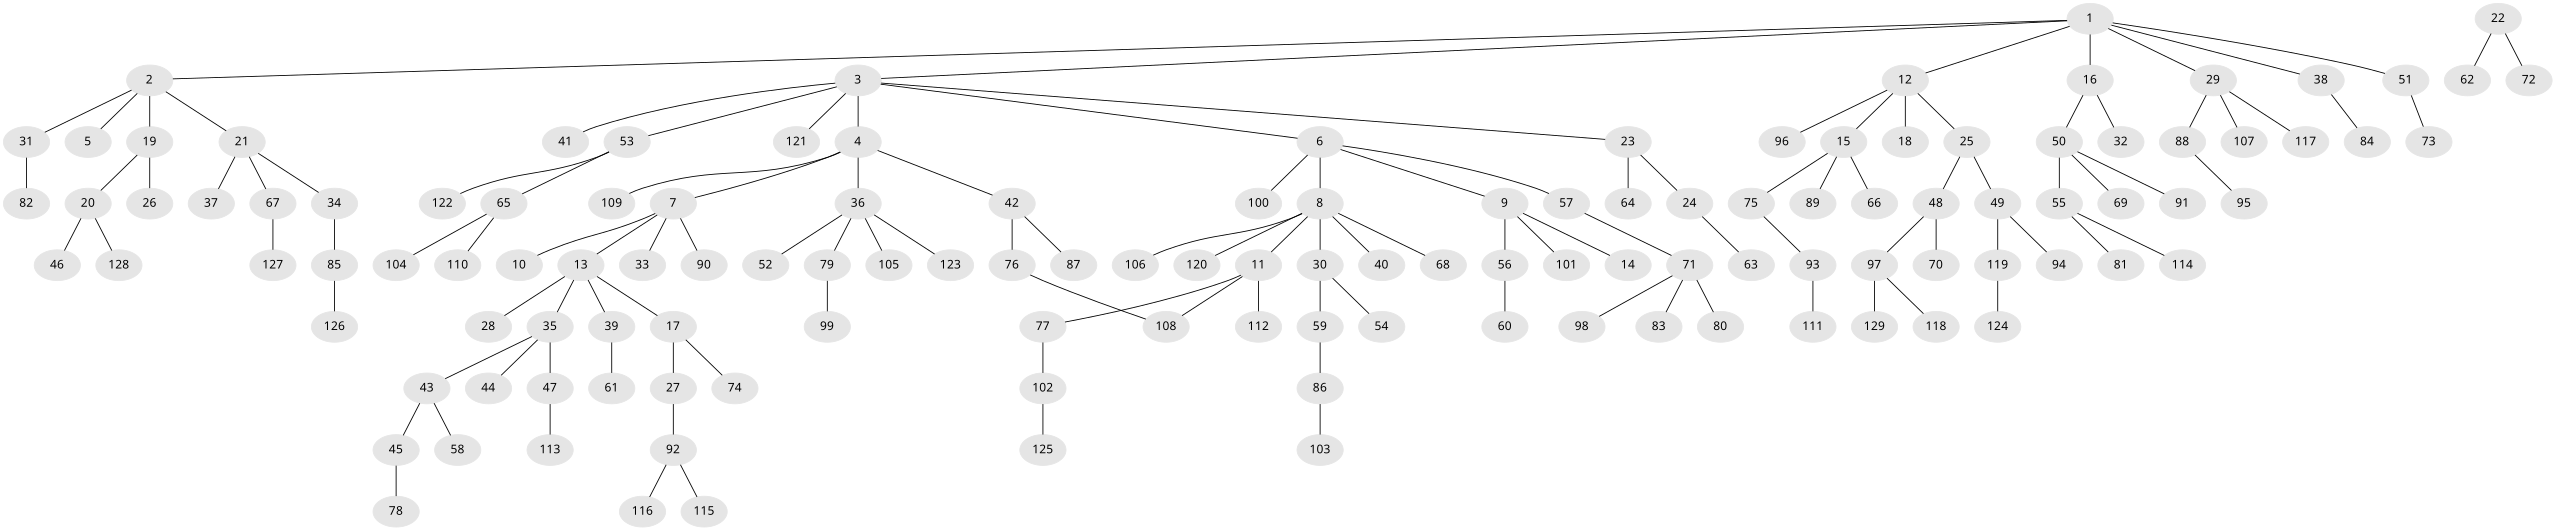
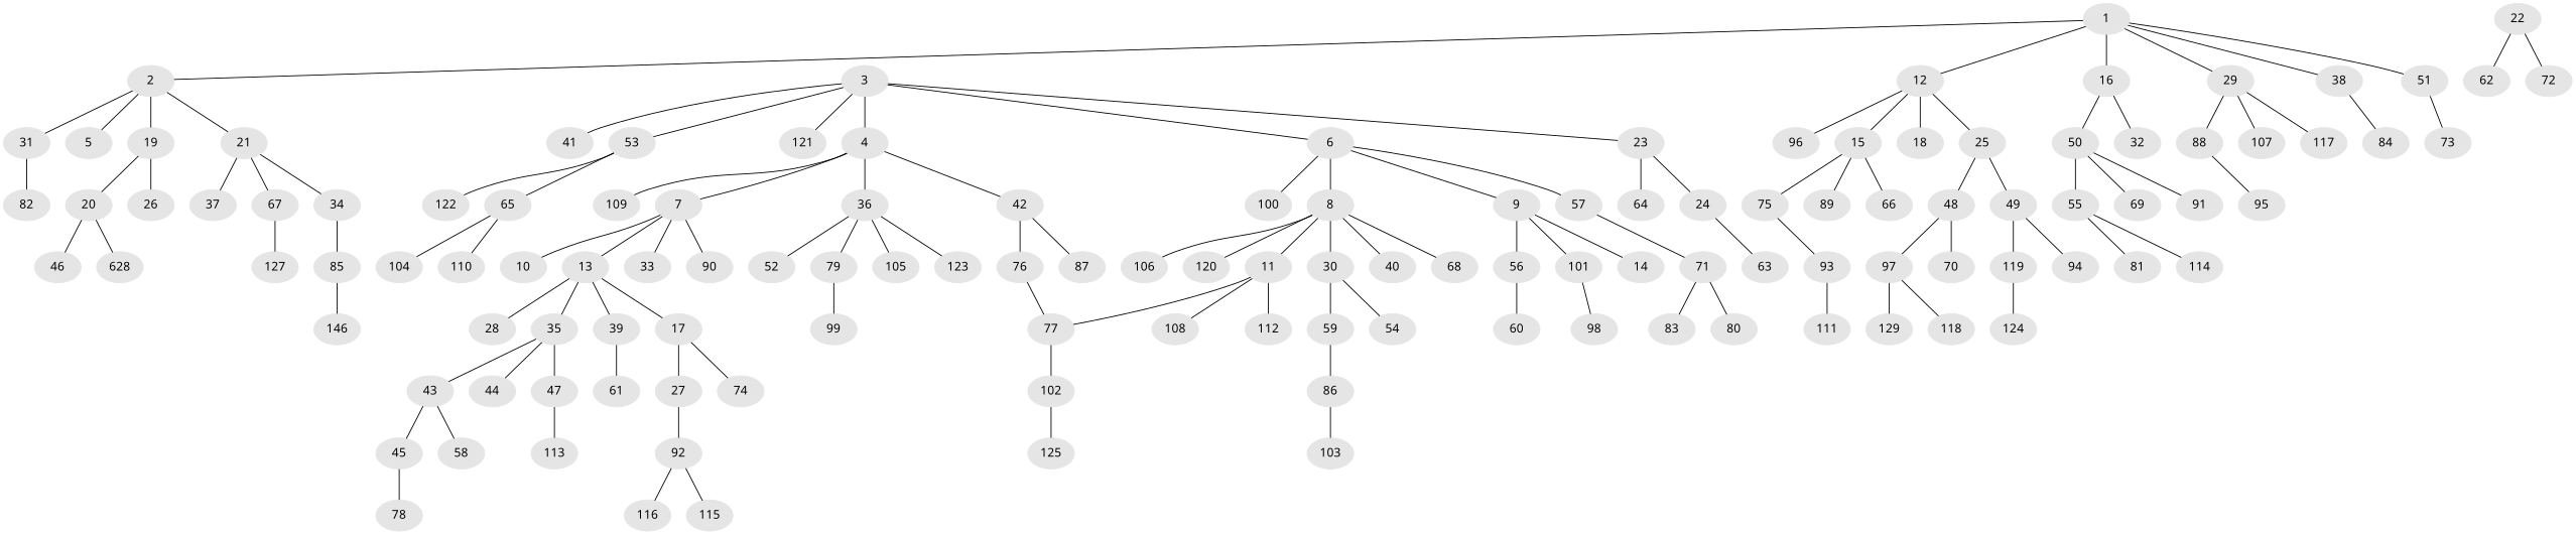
  graph {
    fontname="Noto Sans"
    node [color=gray90 fontname="Noto Sans" style=filled]
    edge [fontname="Noto Sans"]
    1
    2
    3
    12
    16
    29
    38
    51
    5
    19
    21
    31
    4
    6
    23
    41
    53
    121
    15
    18
    25
    96
    32
    50
    88
    107
    117
    84
    73
    20
    26
    34
    37
    67
    82
    7
    36
    42
    109
    8
    9
    57
    100
    24
    64
    65
    122
    10
    13
    33
    90
    52
    79
    105
    123
    76
    87
    11
    30
    40
    68
    106
    120
    14
    56
    101
    71
    17
    28
    35
    39
    108
    112
    77
    54
    59
    60
    22
    62
    72
    66
    75
    89
    48
    49
    27
    74
    43
    44
    47
    61
    93
    55
    69
    91
    92
    46
-   128
+   128 [label=628]
    85
    127
    63
    70
    97
    94
    119
    115
    116
    95
    86
-   126
+   126 [label=146]
    45
    58
    113
    99
    78
    118
    129
    124
    81
    114
    104
    110
    80
    83
    98
    103
    111
    102
    125
    1 -- 2
-   1 -- 3
    1 -- 12
    1 -- 16
    1 -- 29
    1 -- 38
    1 -- 51
    2 -- 5
    2 -- 19
    2 -- 21
    2 -- 31
    3 -- 4
    3 -- 6
    3 -- 23
    3 -- 41
    3 -- 53
    3 -- 121
    12 -- 15
    12 -- 18
    12 -- 25
    12 -- 96
    16 -- 32
    16 -- 50
    29 -- 88
    29 -- 107
    29 -- 117
    38 -- 84
    51 -- 73
    19 -- 20
    19 -- 26
    21 -- 34
    21 -- 37
    21 -- 67
    31 -- 82
    4 -- 7
    4 -- 36
    4 -- 42
    4 -- 109
    6 -- 8
    6 -- 9
    6 -- 57
    6 -- 100
    23 -- 24
    23 -- 64
    53 -- 65
    53 -- 122
    15 -- 66
    15 -- 75
    15 -- 89
    25 -- 48
    25 -- 49
    50 -- 55
    50 -- 69
    50 -- 91
    88 -- 95
    20 -- 46
    20 -- 128
    34 -- 85
    67 -- 127
    7 -- 10
    7 -- 13
    7 -- 33
    7 -- 90
    36 -- 52
    36 -- 79
    36 -- 105
    36 -- 123
    42 -- 76
    42 -- 87
    8 -- 11
    8 -- 30
    8 -- 40
    8 -- 68
    8 -- 106
    8 -- 120
    9 -- 14
    9 -- 56
    9 -- 101
    57 -- 71
    24 -- 63
    65 -- 104
    65 -- 110
    13 -- 17
    13 -- 28
    13 -- 35
    13 -- 39
    79 -- 99
-   76 -- 108
+   76 -- 77
    11 -- 108
    11 -- 112
    11 -- 77
    30 -- 54
    30 -- 59
    56 -- 60
    71 -- 80
    71 -- 83
-   71 -- 98
+   101 -- 98
    17 -- 27
    17 -- 74
    35 -- 43
    35 -- 44
    35 -- 47
    39 -- 61
    77 -- 102
    59 -- 86
    22 -- 62
    22 -- 72
    75 -- 93
    48 -- 70
    48 -- 97
    49 -- 94
    49 -- 119
    27 -- 92
    43 -- 45
    43 -- 58
    47 -- 113
    93 -- 111
    55 -- 81
    55 -- 114
    92 -- 115
    92 -- 116
    85 -- 126
    97 -- 118
    97 -- 129
    119 -- 124
    86 -- 103
    45 -- 78
    102 -- 125
  }
